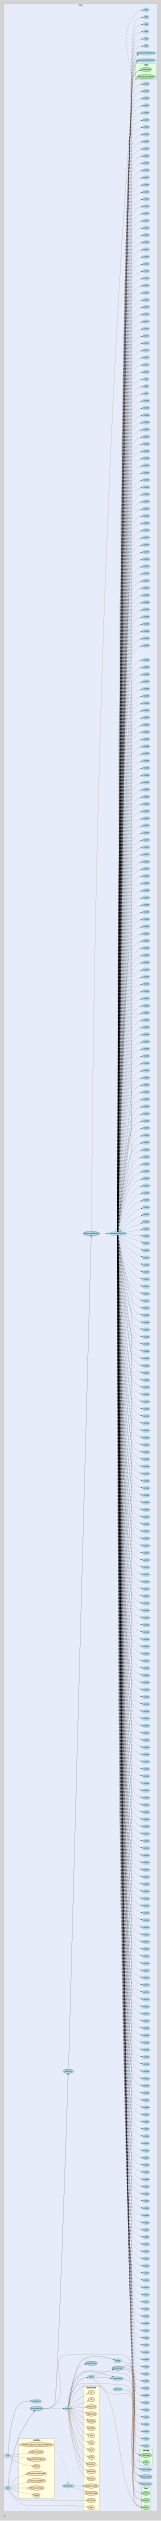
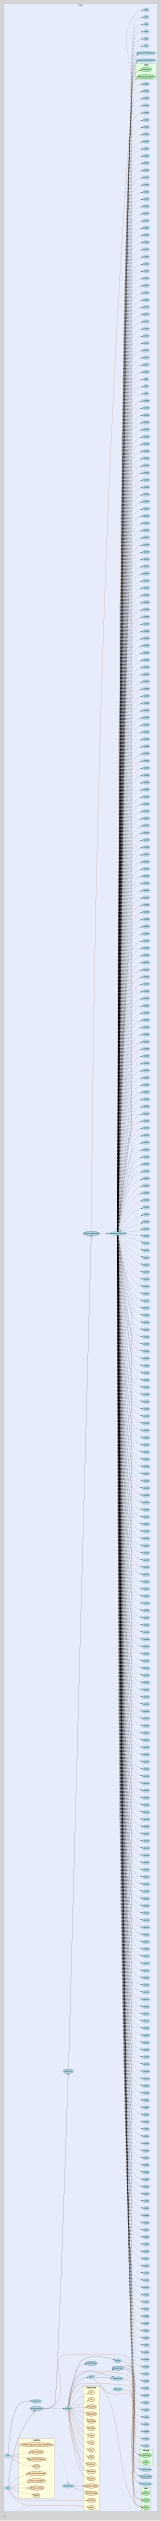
  digraph {
    bgcolor=lightgray
    fontname=Arial
    fontsize=14
    label=cli
    labeljust=l
    nodesep=0.35
    penwidth=0.5
    rankdir=LR
    style=solid
    node [fillcolor=lightblue fontname=Verdana margin="0.05,0.0" penwidth=1.0 shape=ellipse style="dotted,filled"]
    edge [minlen=2 style=dashed]
    n1 [fillcolor="#adedad" label="(*Reader).ReadRune" penwidth=1.5 style=filled]
    n2 [fillcolor="#adedad" label=NewReader penwidth=1.5 style=filled]
    n3 [fillcolor=moccasin label="(*PrefixCompleter).GetDynamicNames" penwidth=1.5 style=filled]
    n4 [fillcolor=moccasin label=NewEx penwidth=1.5 style=filled]
    n5 [fillcolor=moccasin label="(*Instance).Close" penwidth=1.5 style=filled]
    n6 [fillcolor=moccasin label="(*Instance).Readline" penwidth=1.5 style=filled]
    n7 [fillcolor=moccasin label="(*Instance).SetPrompt" penwidth=1.5 style=filled]
    n8 [fillcolor=moccasin label=PcItemDynamic penwidth=1.5 style=filled]
    n9 [fillcolor=moccasin label=PcItem penwidth=1.5 style=filled]
    n10 [fillcolor=moccasin label=NewPrefixCompleter penwidth=1.5 style=filled]
    n11 [fillcolor=moccasin label=StrToStackTAB penwidth=1.5 style=filled]
    n12 [fillcolor=moccasin label=DispAtLevelTAB penwidth=1.5 style=filled]
    n13 [fillcolor=moccasin label=Disp penwidth=1.5 style=filled]
    n14 [fillcolor=moccasin label=PostObj penwidth=1.5 style=filled]
    n15 [fillcolor=moccasin label=GetObjQ penwidth=1.5 style=filled]
    n16 [fillcolor=moccasin label=UpdateObj penwidth=1.5 style=filled]
    n17 [fillcolor=moccasin label=DeleteObj penwidth=1.5 style=filled]
    n18 [fillcolor=moccasin label=CD penwidth=1.5 style=filled]
    n19 [fillcolor=moccasin label=LS penwidth=1.5 style=filled]
    n20 [fillcolor=moccasin label=Execute penwidth=1.5 style=filled]
    n21 [fillcolor=moccasin label=DispTree penwidth=1.5 style=filled]
    n22 [fillcolor=moccasin label=DispTree1 penwidth=1.5 style=filled]
    n23 [fillcolor=moccasin label=PWD penwidth=1.5 style=filled]
    n24 [fillcolor=moccasin label=Exit penwidth=1.5 style=filled]
    n25 [fillcolor=moccasin label=Help penwidth=1.5 style=filled]
    n26 [fillcolor=moccasin label=Login penwidth=1.5 style=filled]
    n27 [fillcolor=moccasin label=InitState penwidth=1.5 style=filled]
    n28 [fillcolor="#adedad" label=Sprintf penwidth=1.5 style=filled]
    n29 [fillcolor="#adedad" label=Printf penwidth=1.5 style=filled]
    n30 [fillcolor="#adedad" label=Println penwidth=1.5 style=filled]
    n31 [fillcolor="#adedad" label=NewReader penwidth=1.5 style=filled]
    n32 [fillcolor="#adedad" label=Split penwidth=1.5 style=filled]
    n33 [label="listEntities$1"]
    n34 [label="NewLexerWithInit$1"]
    n35 [label="NewLexerWithInit$1$1"]
    n36 [label="NewLexerWithInit$1$2"]
    n37 [label="init$1"]
    n38 [label="init$2"]
    n39 [label="init$3"]
    n40 [label="init$4"]
    n41 [label="init$5"]
    n42 [label="init$6"]
    n43 [label="init$7"]
    n44 [label="init$8"]
    n45 [label="init$9"]
    n46 [label="init$10"]
    n47 [label="init$11"]
    n48 [label="init$12"]
    n49 [label="init$13"]
    n50 [label="init$14"]
    n51 [label="init$15"]
    n52 [label="init$16"]
    n53 [label="init$17"]
    n54 [label="init$18"]
    n55 [label="init$19"]
    n56 [label="init$20"]
    n57 [label="init$21"]
    n58 [label="init$22"]
    n59 [label="init$23"]
    n60 [label="init$24"]
    n61 [label="init$25"]
    n62 [label="init$26"]
    n63 [label="init$27"]
    n64 [label="init$28"]
    n65 [label="init$29"]
    n66 [label="init$30"]
    n67 [label="init$31"]
    n68 [label="init$32"]
    n69 [label="init$33"]
    n70 [label="init$34"]
    n71 [label="init$35"]
    n72 [label="init$36"]
    n73 [label="init$37"]
    n74 [label="init$38"]
    n75 [label="init$39"]
    n76 [label="init$40"]
    n77 [label="init$41"]
    n78 [label="init$42"]
    n79 [label="init$43"]
    n80 [label="init$44"]
    n81 [label="init$45"]
    n82 [label="init$46"]
    n83 [label="init$47"]
    n84 [label="init$48"]
    n85 [label="init$49"]
    n86 [label="init$50"]
    n87 [label="init$51"]
    n88 [label="init$52"]
    n89 [label="init$53"]
    n90 [label="init$54"]
    n91 [label="init$55"]
    n92 [label="init$56"]
    n93 [label="init$57"]
    n94 [label="init$58"]
    n95 [label="init$59"]
    n96 [label="init$60"]
    n97 [label="init$61"]
    n98 [label="init$62"]
    n99 [label="init$63"]
    n100 [label="init$64"]
    n101 [label="init$65"]
    n102 [label="init$66"]
    n103 [label="init$67"]
    n104 [label="init$68"]
    n105 [label="init$69"]
    n106 [label="init$70"]
    n107 [label="init$71"]
    n108 [label="init$72"]
    n109 [label="init$73"]
    n110 [label="init$74"]
    n111 [label="init$75"]
    n112 [label="init$76"]
    n113 [label="init$77"]
    n114 [label="init$78"]
    n115 [label="init$79"]
    n116 [label="init$80"]
    n117 [label="init$81"]
    n118 [label="init$82"]
    n119 [label="init$83"]
    n120 [label="init$84"]
    n121 [label="init$85"]
    n122 [label="init$86"]
    n123 [label="init$87"]
    n124 [label="init$88"]
    n125 [label="init$89"]
    n126 [label="init$90"]
    n127 [label="init$91"]
    n128 [label="init$92"]
    n129 [label="init$93"]
    n130 [label="init$94"]
    n131 [label="init$95"]
    n132 [label="init$96"]
    n133 [label="init$97"]
    n134 [label="init$98"]
    n135 [label="init$99"]
    n136 [label="init$100"]
    n137 [label="init$101"]
    n138 [label="init$102"]
    n139 [label="init$103"]
    n140 [label="init$104"]
    n141 [label="init$105"]
    n142 [label="init$106"]
    n143 [label="init$107"]
    n144 [label="init$108"]
    n145 [label="init$109"]
    n146 [label="init$110"]
    n147 [label="init$111"]
    n148 [label="init$112"]
    n149 [label="init$113"]
    n150 [label="init$114"]
    n151 [label="init$115"]
    n152 [label="init$116"]
    n153 [label="init$117"]
    n154 [label="init$118"]
    n155 [label="init$119"]
    n156 [label="init$120"]
    n157 [label="init$121"]
    n158 [label="init$122"]
    n159 [label="init$123"]
    n160 [label="init$124"]
    n161 [label="init$126"]
    n162 [label="init$127"]
    n163 [label="init$128"]
    n164 [label="init$129"]
    n165 [label="init$130"]
    n166 [label="init$131"]
    n167 [label="init$132"]
    n168 [label="init$133"]
    n169 [label="init$134"]
    n170 [label="init$135"]
    n171 [label="init$136"]
    n172 [label="init$137"]
    n173 [label="init$138"]
    n174 [label="init$139"]
    n175 [label="init$140"]
    n176 [label="init$141"]
    n177 [label="init$142"]
    n178 [label="init$143"]
    n179 [label="init$144"]
    n180 [label="init$145"]
    n181 [label="init$146"]
    n182 [label="init$147"]
    n183 [label="init$148"]
    n184 [label="init$149"]
    n185 [label="init$150"]
    n186 [label="init$151"]
    n187 [label="init$152"]
    n188 [label="init$153"]
    n189 [label="init$154"]
    n190 [label="init$155"]
    n191 [label="init$156"]
    n192 [label="init$157"]
    n193 [label="init$158"]
    n194 [label="init$159"]
    n195 [label="init$160"]
    n196 [label="init$161"]
    n197 [label="init$162"]
    n198 [label="init$163"]
    n199 [label="init$164"]
    n200 [label="init$165"]
    n201 [label="init$166"]
    n202 [label="init$167"]
    n203 [label="init$168"]
    n204 [label="init$169"]
    n205 [label="init$170"]
    n206 [label="init$171"]
    n207 [label="init$172"]
    n208 [label="init$173"]
    n209 [label="init$174"]
    n210 [label="init$175"]
    n211 [label="init$176"]
    n212 [label="init$177"]
    n213 [label="init$178"]
    n214 [label="init$179"]
    n215 [label="init$180"]
    n216 [label="init$181"]
    n217 [label="init$182"]
    n218 [label="init$183"]
    n219 [label="init$184"]
    n220 [label="init$185"]
    n221 [label="init$186"]
    n222 [label="init$187"]
    n223 [label="init$188"]
    n224 [label="init$189"]
    n225 [label="init$190"]
    n226 [label="init$191"]
    n227 [label="init$192"]
    n228 [label="init$193"]
    n229 [label="init$194"]
    n230 [label="init$195"]
    n231 [label="init$196"]
    n232 [label="init$197"]
    n233 [label="init$198"]
    n234 [label="init$199"]
    n235 [label="init$200"]
    n236 [label="init$201"]
    n237 [label="init$202"]
    n238 [label="init$203"]
    n239 [label="init$204"]
    n240 [label="init$205"]
    n241 [label="init$206"]
    n242 [label="init$207"]
    n243 [label="init$208"]
    n244 [label="init$209"]
    n245 [label="init$210"]
    n246 [label="init$211"]
    n247 [label="init$212"]
    n248 [label="init$213"]
    n249 [label="init$214"]
    n250 [label="init$215"]
    n251 [label="init$216"]
    n252 [label="init$217"]
    n253 [label="init$218"]
    n254 [label="init$219"]
    n255 [label="init$220"]
    n256 [label="init$221"]
    n257 [label="init$222"]
    n258 [label="init$223"]
    n259 [label="init$224"]
    n260 [label="init$225"]
    n261 [label="init$226"]
    n262 [label="init$227"]
    n263 [label="init$228"]
    n264 [label="init$229"]
    n265 [label="init$230"]
    n266 [label="init$231"]
    n267 [label="init$232"]
    n268 [label="init$233"]
    n269 [label="init$234"]
    n270 [label="init$235"]
    n271 [label="init$236"]
    n272 [label="init$237"]
    n273 [label="init$238"]
    n274 [label="init$239"]
    n275 [label="init$240"]
    n276 [label="init$241"]
    n277 [label="init$242"]
    n278 [label="init$243"]
    n279 [label="init$244"]
    n280 [label="init$245"]
    n281 [label="init$246"]
    n282 [label="init$247"]
    n283 [label="init$248"]
    n284 [label="init$249"]
    n285 [label="init$250"]
    n286 [label="init$251"]
    n287 [label="init$252"]
    n288 [label="init$253"]
    n289 [label="init$254"]
    n290 [label="init$255"]
    n291 [label="init$256"]
    n292 [label="init$257"]
    n293 [label="init$258"]
    n294 [label="init$259"]
    n295 [label="init$260"]
    n296 [label="init$261"]
    n297 [label="init$262"]
    n298 [label="init$263"]
    n299 [label="init$264"]
    n300 [label="init$265"]
    n301 [label="init$266"]
    n302 [label="init$267"]
    n303 [label="init$268"]
    n304 [label="init$269"]
    n305 [label="init$270"]
    n306 [label="init$271"]
    n307 [label="init$272"]
    n308 [label="init$273"]
    n309 [label="init$274"]
    n310 [label="init$275"]
    n311 [label="init$276"]
    n312 [label="init$277"]
    n313 [label="init$278"]
    n314 [label="init$279"]
    n315 [label="init$280"]
    n316 [label="init$281"]
    n317 [label="init$282"]
    n318 [label="init$283"]
    n319 [label="init$284"]
    n320 [label="init$285"]
    n321 [label="init$286"]
    n322 [label="init$287"]
    n323 [label="init$288"]
    n324 [label="init$289"]
    n325 [label="init$290"]
    n326 [label="init$291"]
    n327 [label="init$292"]
    n328 [label="init$293"]
    n329 [label="init$294"]
    n330 [label="init$295"]
    n331 [label="init$296"]
    n332 [label="init$297"]
    n333 [label="init$298"]
    n334 [label="init$299"]
    n335 [label="init$300"]
+   n336 [label="init$301"]
    n337 [label="init$302"]
    n338 [label="init$303"]
    n339 [label="init$304"]
    n340 [label="init$305"]
    n341 [label="init$306"]
    n342 [label="init$307"]
    n343 [label="init$308"]
    n344 [label="init$309"]
    n345 [label="init$310"]
    n346 [label="init$311"]
    n347 [label="init$312"]
    n348 [label="init$313"]
    n349 [label="init$314"]
    n350 [label="init$315"]
    n351 [label="init$316"]
    n352 [label="init$317"]
    n353 [label="init$318"]
    n354 [label="init$319"]
    n355 [label="init$320"]
    n356 [label="init$321"]
    n357 [label="init$322"]
    n358 [label="init$323"]
    n359 [label="init$324"]
    n360 [label="init$325"]
    n361 [label="init$326"]
    n362 [label="init$327"]
    n363 [label="init$328"]
    n364 [label="init$329"]
    n365 [label="init$330"]
    n366 [label="init$331"]
    n367 [label="init$332"]
    n368 [label="init$333"]
    n369 [label="init$334"]
    n370 [label="init$335"]
    n371 [label="init$336"]
    n372 [label=InterpretLine penwidth=1.5 style=filled]
    n373 [label=NewLexerWithInit penwidth=1.5 style=filled]
    n374 [label=NewLexer penwidth=1.5 style=filled]
    n375 [label=yySymName penwidth=0.5 style=filled]
    n376 [label=yylex1 penwidth=0.5 style=filled]
    n377 [label="(*Lexer).Lex" penwidth=1.5 style=filled]
    n378 [label="(*Lexer).next" penwidth=0.5 style=filled]
    n379 [label="(*Lexer).Text" penwidth=1.5 style=filled]
    n380 [label="(*Lexer).pop" penwidth=0.5 style=filled]
    n381 [label=yyParse penwidth=0.5 style=filled]
    n382 [label=resMap penwidth=0.5 style=filled]
    n383 [label="(Lexer).Error" penwidth=1.5 style=filled]
    n384 [label=main penwidth=0.5 style=filled]
    n385 [label=init penwidth=0.5 style=filled]
    n386 [label=listEntities penwidth=0.5 style=filled]
    n387 [label="yyParse$1"]
    subgraph cluster_1 {
      bgcolor="#e6ecfa"
      fontsize=18
      label=main
      labeljust=c
      labelloc=t
      n33
      n34
      n35
      n36
      n37
      n38
      n39
      n40
      n41
      n42
      n43
      n44
      n45
      n46
      n47
      n48
      n49
      n50
      n51
      n52
      n53
      n54
      n55
      n56
      n57
      n58
      n59
      n60
      n61
      n62
      n63
      n64
      n65
      n66
      n67
      n68
      n69
      n70
      n71
      n72
      n73
      n74
      n75
      n76
      n77
      n78
      n79
      n80
      n81
      n82
      n83
      n84
      n85
      n86
      n87
      n88
      n89
      n90
      n91
      n92
      n93
      n94
      n95
      n96
      n97
      n98
      n99
      n100
      n101
      n102
      n103
      n104
      n105
      n106
      n107
      n108
      n109
      n110
      n111
      n112
      n113
      n114
      n115
      n116
      n117
      n118
      n119
      n120
      n121
      n122
      n123
      n124
      n125
      n126
      n127
      n128
      n129
      n130
      n131
      n132
      n133
      n134
      n135
      n136
      n137
      n138
      n139
      n140
      n141
      n142
      n143
      n144
      n145
      n146
      n147
      n148
      n149
      n150
      n151
      n152
      n153
      n154
      n155
      n156
      n157
      n158
      n159
      n160
      n161
      n162
      n163
      n164
      n165
      n166
      n167
      n168
      n169
      n170
      n171
      n172
      n173
      n174
      n175
      n176
      n177
      n178
      n179
      n180
      n181
      n182
      n183
      n184
      n185
      n186
      n187
      n188
      n189
      n190
      n191
      n192
      n193
      n194
      n195
      n196
      n197
      n198
      n199
      n200
      n201
      n202
      n203
      n204
      n205
      n206
      n207
      n208
      n209
      n210
      n211
      n212
      n213
      n214
      n215
      n216
      n217
      n218
      n219
      n220
      n221
      n222
      n223
      n224
      n225
      n226
      n227
      n228
      n229
      n230
      n231
      n232
      n233
      n234
      n235
      n236
      n237
      n238
      n239
      n240
      n241
      n242
      n243
      n244
      n245
      n246
      n247
      n248
      n249
      n250
      n251
      n252
      n253
      n254
      n255
      n256
      n257
      n258
      n259
      n260
      n261
      n262
      n263
      n264
      n265
      n266
      n267
      n268
      n269
      n270
      n271
      n272
      n273
      n274
      n275
      n276
      n277
      n278
      n279
      n280
      n281
      n282
      n283
      n284
      n285
      n286
      n287
      n288
      n289
      n290
      n291
      n292
      n293
      n294
      n295
      n296
      n297
      n298
      n299
      n300
      n301
      n302
      n303
      n304
      n305
      n306
      n307
      n308
      n309
      n310
      n311
      n312
      n313
      n314
      n315
      n316
      n317
      n318
      n319
      n320
      n321
      n322
      n323
      n324
      n325
      n326
      n327
      n328
      n329
      n330
      n331
      n332
      n333
      n334
      n335
+     n336
      n337
      n338
      n339
      n340
      n341
      n342
      n343
      n344
      n345
      n346
      n347
      n348
      n349
      n350
      n351
      n352
      n353
      n354
      n355
      n356
      n357
      n358
      n359
      n360
      n361
      n362
      n363
      n364
      n365
      n366
      n367
      n368
      n369
      n370
      n371
      n372
      n373
      n374
      n375
      n376
      n377
      n378
      n379
      n380
      n381
      n382
      n383
      n384
      n385
      n386
      n387
      subgraph cluster_2 {
        bgcolor="#e6ecfa"
        fillcolor="#E0FFE1"
        fontname="Tahoma bold"
        fontsize=16
        label=bufio
        labeljust=c
        labelloc=t
        penwidth=0.8
        rank=sink
        style=filled
        n1
        n2
      }
      subgraph cluster_3 {
        bgcolor="#e6ecfa"
        fillcolor=lightyellow
        fontname="Tahoma bold"
        fontsize=16
        label=readline
        labeljust=c
        labelloc=t
        penwidth=0.8
        rank=sink
        style=filled
        n3
        n4
        n5
        n6
        n7
        n8
        n9
        n10
      }
      subgraph cluster_4 {
        bgcolor="#e6ecfa"
        fillcolor=lightyellow
        fontname="Tahoma bold"
        fontsize=16
        label=listEntities
        labeljust=c
        labelloc=t
        penwidth=0.8
        rank=sink
        style=filled
        n11
        n12
        n13
        n14
        n15
        n16
        n17
        n18
        n19
        n20
        n21
        n22
        n23
        n24
        n25
        n26
        n27
      }
      subgraph cluster_5 {
        bgcolor="#e6ecfa"
        fillcolor="#E0FFE1"
        fontname="Tahoma bold"
        fontsize=16
        label=fmt
        labeljust=c
        labelloc=t
        penwidth=0.8
        rank=sink
        style=filled
        n28
        n29
        n30
      }
      subgraph cluster_6 {
        bgcolor="#e6ecfa"
        fillcolor="#E0FFE1"
        fontname="Tahoma bold"
        fontsize=16
        label=strings
        labeljust=c
        labelloc=t
        penwidth=0.8
        rank=sink
        style=filled
        n31
        n32
      }
    }
    n3 -> n33 [color=saddlebrown]
    n33 -> n11 [color=saddlebrown style=""]
    n33 -> n12 [color=saddlebrown style=""]
    n34 -> n1 [color=saddlebrown style=""]
    n34 -> n2 [color=saddlebrown style=""]
    n34 -> n31 [color=saddlebrown style=""]
    n34 -> n34
    n34 -> n35 [style=""]
    n34 -> n36 [style=""]
    n34 -> n37
    n34 -> n38
    n34 -> n39
    n34 -> n40
    n34 -> n41
    n34 -> n42
    n34 -> n43
    n34 -> n44
    n34 -> n45
    n34 -> n46
    n34 -> n47
    n34 -> n48
    n34 -> n49
    n34 -> n50
    n34 -> n51
    n34 -> n52
    n34 -> n53
    n34 -> n54
    n34 -> n55
    n34 -> n56
    n34 -> n57
    n34 -> n58
    n34 -> n59
    n34 -> n60
    n34 -> n61
    n34 -> n62
    n34 -> n63
    n34 -> n64
    n34 -> n65
    n34 -> n66
    n34 -> n67
    n34 -> n68
    n34 -> n69
    n34 -> n70
    n34 -> n71
    n34 -> n72
    n34 -> n73
    n34 -> n74
    n34 -> n75
    n34 -> n76
    n34 -> n77
    n34 -> n78
    n34 -> n79
    n34 -> n80
    n34 -> n81
    n34 -> n82
    n34 -> n83
    n34 -> n84
    n34 -> n85
    n34 -> n86
    n34 -> n87
    n34 -> n88
    n34 -> n89
    n34 -> n90
    n34 -> n91
    n34 -> n92
    n34 -> n93
    n34 -> n94
    n34 -> n95
    n34 -> n96
    n34 -> n97
    n34 -> n98
    n34 -> n99
    n34 -> n100
    n34 -> n101
    n34 -> n102
    n34 -> n103
    n34 -> n104
    n34 -> n105
    n34 -> n106
    n34 -> n107
    n34 -> n108
    n34 -> n109
    n34 -> n110
    n34 -> n111
    n34 -> n112
    n34 -> n113
    n34 -> n114
    n34 -> n115
    n34 -> n116
    n34 -> n117
    n34 -> n118
    n34 -> n119
    n34 -> n120
    n34 -> n121
    n34 -> n122
    n34 -> n123
    n34 -> n124
    n34 -> n125
    n34 -> n126
    n34 -> n127
    n34 -> n128
    n34 -> n129
    n34 -> n130
    n34 -> n131
    n34 -> n132
    n34 -> n133
    n34 -> n134
    n34 -> n135
    n34 -> n136
    n34 -> n137
    n34 -> n138
    n34 -> n139
    n34 -> n140
    n34 -> n141
    n34 -> n142
    n34 -> n143
    n34 -> n144
    n34 -> n145
    n34 -> n146
    n34 -> n147
    n34 -> n148
    n34 -> n149
    n34 -> n150
    n34 -> n151
    n34 -> n152
    n34 -> n153
    n34 -> n154
    n34 -> n155
    n34 -> n156
    n34 -> n157
    n34 -> n158
    n34 -> n159
    n34 -> n160
    n34 -> n161
    n34 -> n162
    n34 -> n163
    n34 -> n164
    n34 -> n165
    n34 -> n166
    n34 -> n167
    n34 -> n168
    n34 -> n169
    n34 -> n170
    n34 -> n171
    n34 -> n172
    n34 -> n173
    n34 -> n174
    n34 -> n175
    n34 -> n176
    n34 -> n177
    n34 -> n178
    n34 -> n179
    n34 -> n180
    n34 -> n181
    n34 -> n182
    n34 -> n183
    n34 -> n184
    n34 -> n185
    n34 -> n186
    n34 -> n187
    n34 -> n188
    n34 -> n189
    n34 -> n190
    n34 -> n191
    n34 -> n192
    n34 -> n193
    n34 -> n194
    n34 -> n195
    n34 -> n196
    n34 -> n197
    n34 -> n198
    n34 -> n199
    n34 -> n200
    n34 -> n201
    n34 -> n202
    n34 -> n203
    n34 -> n204
    n34 -> n205
    n34 -> n206
    n34 -> n207
    n34 -> n208
    n34 -> n209
    n34 -> n210
    n34 -> n211
    n34 -> n212
    n34 -> n213
    n34 -> n214
    n34 -> n215
    n34 -> n216
    n34 -> n217
    n34 -> n218
    n34 -> n219
    n34 -> n220
    n34 -> n221
    n34 -> n222
    n34 -> n223
    n34 -> n224
    n34 -> n225
    n34 -> n226
    n34 -> n227
    n34 -> n228
    n34 -> n229
    n34 -> n230
    n34 -> n231
    n34 -> n232
    n34 -> n233
    n34 -> n234
    n34 -> n235
    n34 -> n236
    n34 -> n237
    n34 -> n238
    n34 -> n239
    n34 -> n240
    n34 -> n241
    n34 -> n242
    n34 -> n243
    n34 -> n244
    n34 -> n245
    n34 -> n246
    n34 -> n247
    n34 -> n248
    n34 -> n249
    n34 -> n250
    n34 -> n251
    n34 -> n252
    n34 -> n253
    n34 -> n254
    n34 -> n255
    n34 -> n256
    n34 -> n257
    n34 -> n258
    n34 -> n259
    n34 -> n260
    n34 -> n261
    n34 -> n262
    n34 -> n263
    n34 -> n264
    n34 -> n265
    n34 -> n266
    n34 -> n267
    n34 -> n268
    n34 -> n269
    n34 -> n270
    n34 -> n271
    n34 -> n272
    n34 -> n273
    n34 -> n274
    n34 -> n275
    n34 -> n276
    n34 -> n277
    n34 -> n278
    n34 -> n279
    n34 -> n280
    n34 -> n281
    n34 -> n282
    n34 -> n283
    n34 -> n284
    n34 -> n285
    n34 -> n286
    n34 -> n287
    n34 -> n288
    n34 -> n289
    n34 -> n290
    n34 -> n291
    n34 -> n292
    n34 -> n293
    n34 -> n294
    n34 -> n295
    n34 -> n296
    n34 -> n297
    n34 -> n298
    n34 -> n299
    n34 -> n300
    n34 -> n301
    n34 -> n302
    n34 -> n303
    n34 -> n304
    n34 -> n305
    n34 -> n306
    n34 -> n307
    n34 -> n308
    n34 -> n309
    n34 -> n310
    n34 -> n311
    n34 -> n312
    n34 -> n313
    n34 -> n314
    n34 -> n315
    n34 -> n316
    n34 -> n317
    n34 -> n318
    n34 -> n319
    n34 -> n320
    n34 -> n321
    n34 -> n322
    n34 -> n323
    n34 -> n324
    n34 -> n325
    n34 -> n326
    n34 -> n327
    n34 -> n328
    n34 -> n329
    n34 -> n330
    n34 -> n331
    n34 -> n332
    n34 -> n333
    n34 -> n334
    n34 -> n335
+   n34 -> n336
    n34 -> n337
    n34 -> n338
    n34 -> n339
    n34 -> n340
    n34 -> n341
    n34 -> n342
    n34 -> n343
    n34 -> n344
    n34 -> n345
    n34 -> n346
    n34 -> n347
    n34 -> n348
    n34 -> n349
    n34 -> n350
    n34 -> n351
    n34 -> n352
    n34 -> n353
    n34 -> n354
    n34 -> n355
    n34 -> n356
    n34 -> n357
    n34 -> n358
    n34 -> n359
    n34 -> n360
    n34 -> n361
    n34 -> n362
    n34 -> n363
    n34 -> n364
    n34 -> n365
    n34 -> n366
    n34 -> n367
    n34 -> n368
    n34 -> n369
    n34 -> n370
    n34 -> n371
    n372 -> n31 [color=saddlebrown style=""]
    n372 -> n374 [style=""]
    n372 -> n381 [style=""]
    n373 -> n2 [color=saddlebrown style=""]
    n373 -> n34 [arrowhead=normalnoneodot]
    n374 -> n373 [style=""]
    n375 -> n28 [color=saddlebrown style=""]
    n376 -> n29 [color=saddlebrown style=""]
    n376 -> n375 [style=""]
    n376 -> n377
    n377 -> n378 [style=""]
    n377 -> n379 [style=""]
    n377 -> n380 [style=""]
    n381 -> n13 [color=saddlebrown style=""]
    n381 -> n14 [color=saddlebrown style=""]
    n381 -> n15 [color=saddlebrown style=""]
    n381 -> n16 [color=saddlebrown style=""]
    n381 -> n17 [color=saddlebrown style=""]
    n381 -> n18 [color=saddlebrown style=""]
    n381 -> n19 [color=saddlebrown style=""]
    n381 -> n20 [color=saddlebrown style=""]
    n381 -> n21 [color=saddlebrown style=""]
    n381 -> n22 [color=saddlebrown style=""]
    n381 -> n23 [color=saddlebrown style=""]
    n381 -> n24 [color=saddlebrown style=""]
    n381 -> n25 [color=saddlebrown style=""]
    n381 -> n28 [color=saddlebrown style=""]
    n381 -> n29 [color=saddlebrown style=""]
    n381 -> n30 [color=saddlebrown style=""]
    n381 -> n375 [style=""]
    n381 -> n376 [style=""]
    n381 -> n382 [style=""]
    n381 -> n383
    n382 -> n32 [color=saddlebrown style=""]
    n384 -> n4 [color=saddlebrown style=""]
    n384 -> n5 [arrowhead=normalnoneodiamond color=saddlebrown style=""]
    n384 -> n6 [color=saddlebrown style=""]
    n384 -> n7 [color=saddlebrown style=""]
    n384 -> n26 [color=saddlebrown style=""]
    n384 -> n27 [color=saddlebrown style=""]
    n384 -> n372 [style=""]
    n385 -> n8 [color=saddlebrown style=""]
    n385 -> n9 [color=saddlebrown style=""]
    n385 -> n10 [color=saddlebrown style=""]
    n385 -> n386 [style=""]
    n387 -> n29 [color=saddlebrown style=""]
  }
